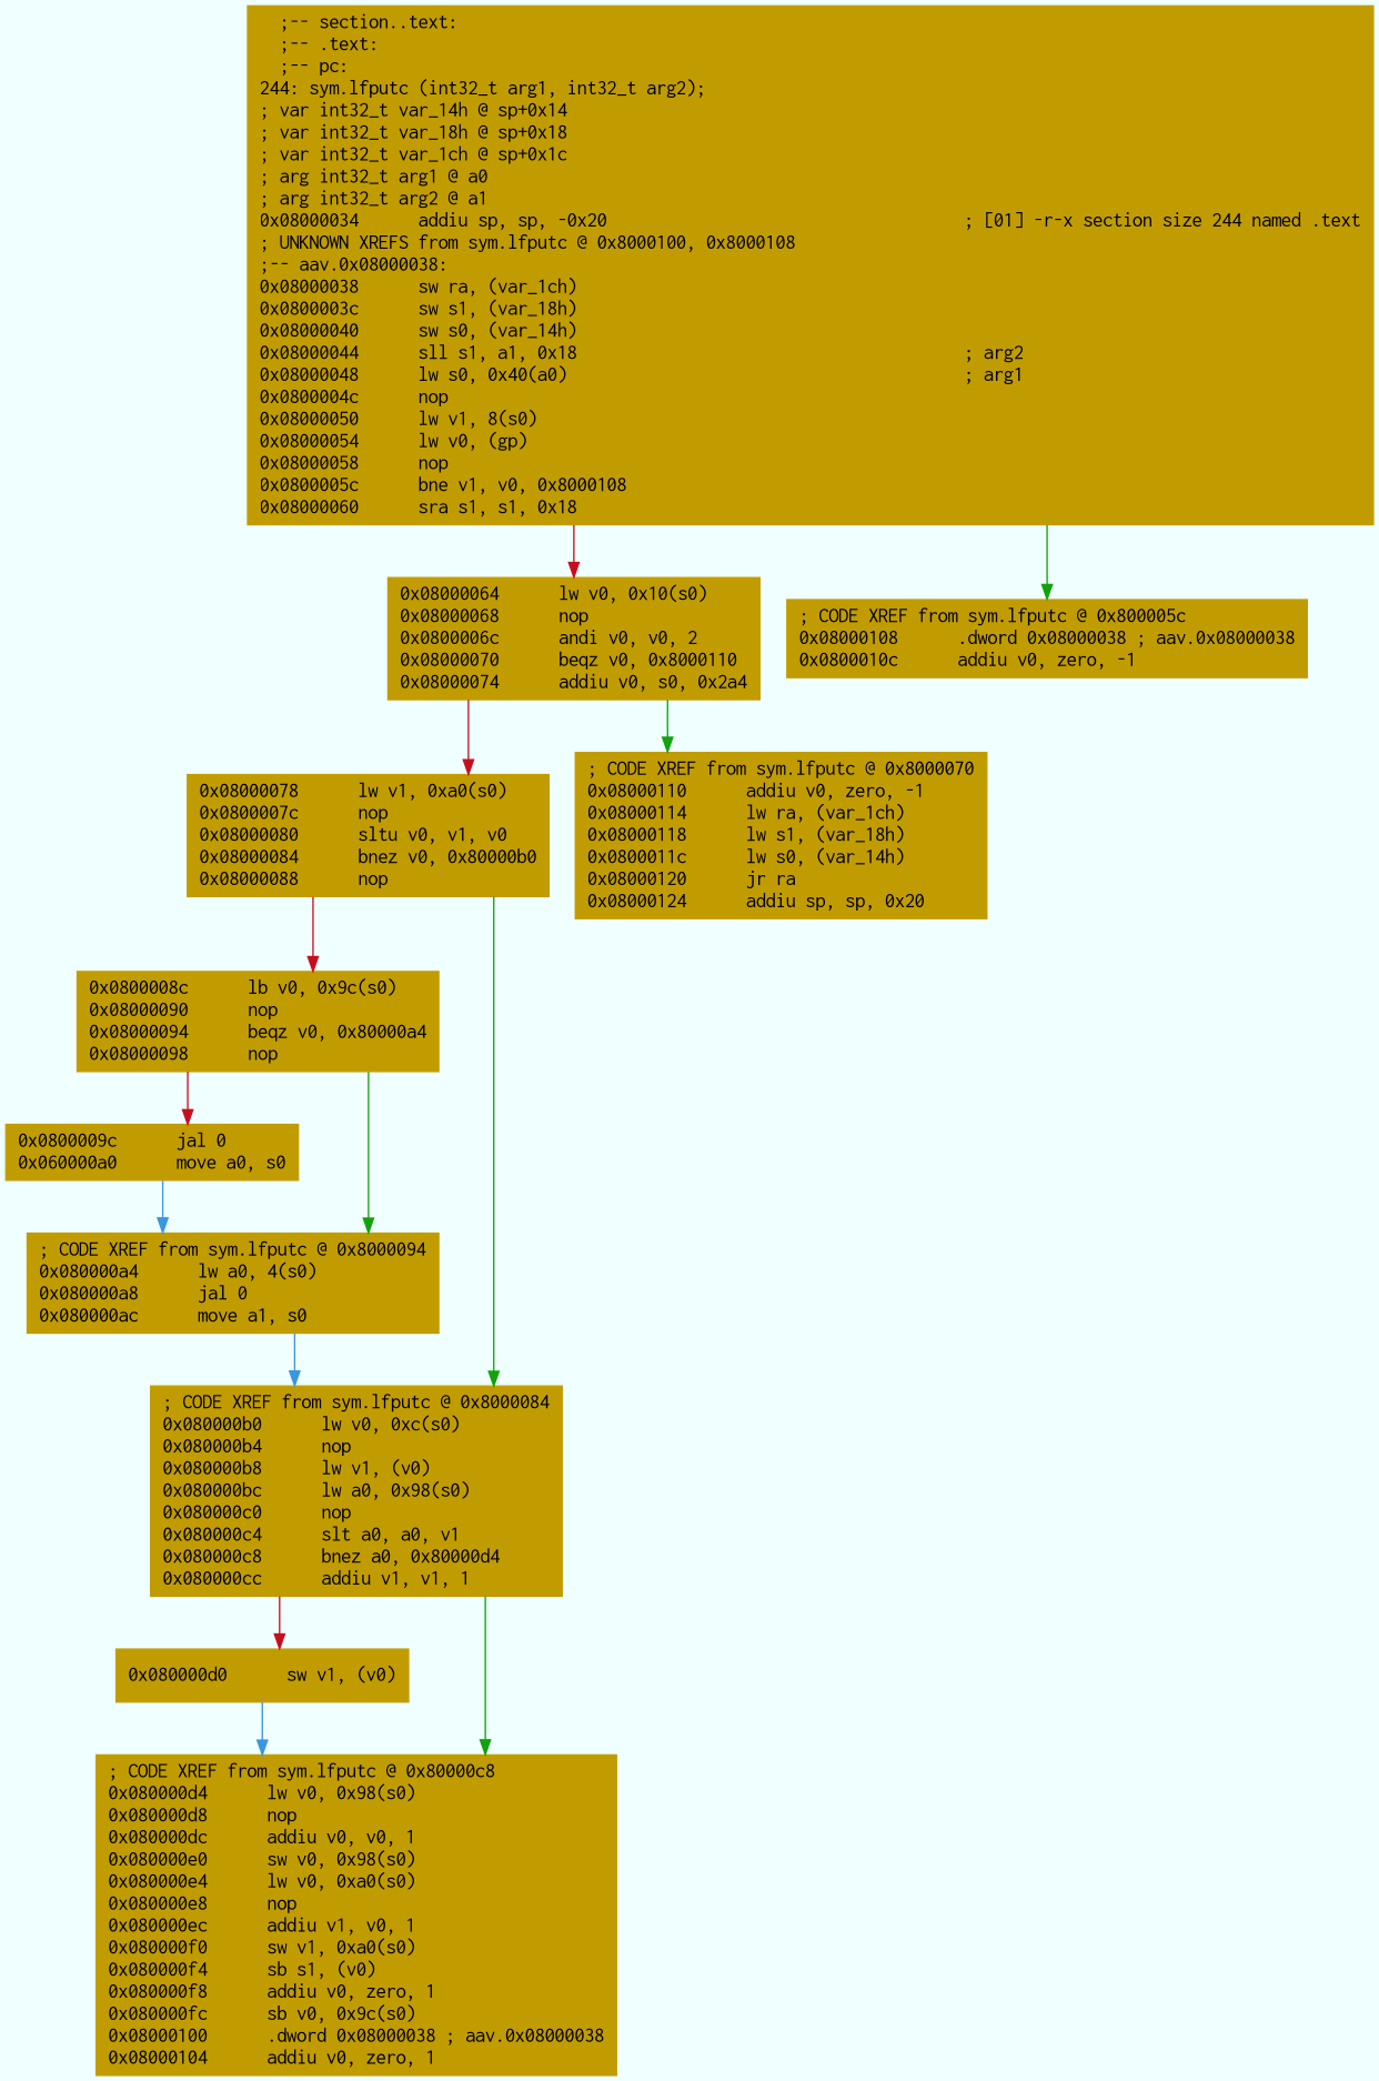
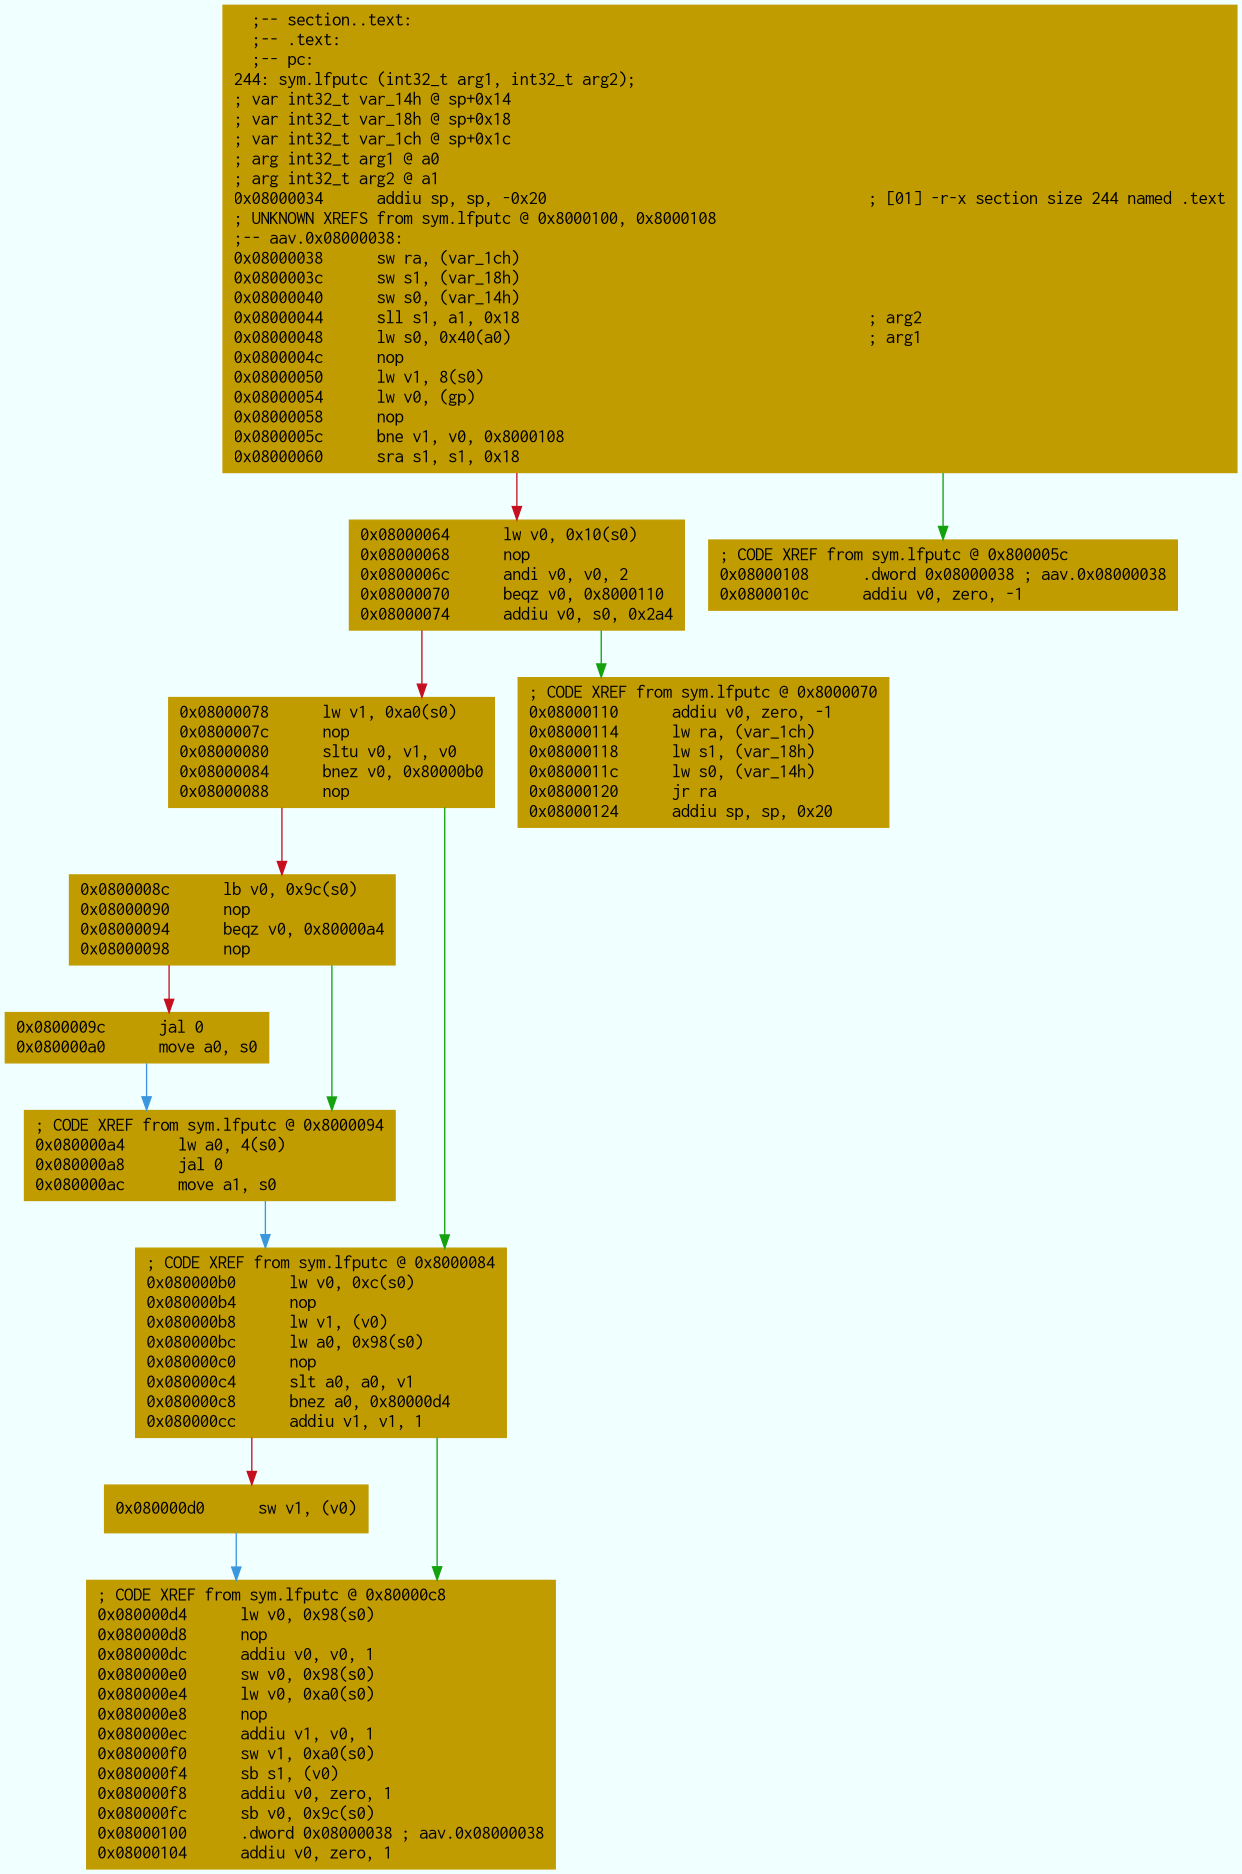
  digraph {
    bgcolor=azure
    fontname=Courier
    fontsize=8
    splines=ortho
    node [color="#c19c00" fillcolor="#c19c00" fontname=Courier shape=box style=filled]
    edge [arrowhead=normal color="#c50f1f"]
    n1 [label="  ;-- section..text:\l  ;-- .text:\l  ;-- pc:\l244: sym.lfputc (int32_t arg1, int32_t arg2);\l; var int32_t var_14h @ sp+0x14\l; var int32_t var_18h @ sp+0x18\l; var int32_t var_1ch @ sp+0x1c\l; arg int32_t arg1 @ a0\l; arg int32_t arg2 @ a1\l0x08000034      addiu sp, sp, -0x20                                    ; [01] -r-x section size 244 named .text\l; UNKNOWN XREFS from sym.lfputc @ 0x8000100, 0x8000108\l;-- aav.0x08000038:\l0x08000038      sw ra, (var_1ch)\l0x0800003c      sw s1, (var_18h)\l0x08000040      sw s0, (var_14h)\l0x08000044      sll s1, a1, 0x18                                       ; arg2\l0x08000048      lw s0, 0x40(a0)                                        ; arg1\l0x0800004c      nop\l0x08000050      lw v1, 8(s0)\l0x08000054      lw v0, (gp)\l0x08000058      nop\l0x0800005c      bne v1, v0, 0x8000108\l0x08000060      sra s1, s1, 0x18\l"]
    n2 [label="0x08000064      lw v0, 0x10(s0)\l0x08000068      nop\l0x0800006c      andi v0, v0, 2\l0x08000070      beqz v0, 0x8000110\l0x08000074      addiu v0, s0, 0x2a4\l"]
    n3 [label="; CODE XREF from sym.lfputc @ 0x800005c\l0x08000108      .dword 0x08000038 ; aav.0x08000038\l0x0800010c      addiu v0, zero, -1\l"]
    n4 [label="0x08000078      lw v1, 0xa0(s0)\l0x0800007c      nop\l0x08000080      sltu v0, v1, v0\l0x08000084      bnez v0, 0x80000b0\l0x08000088      nop\l"]
    n5 [label="; CODE XREF from sym.lfputc @ 0x8000070\l0x08000110      addiu v0, zero, -1\l0x08000114      lw ra, (var_1ch)\l0x08000118      lw s1, (var_18h)\l0x0800011c      lw s0, (var_14h)\l0x08000120      jr ra\l0x08000124      addiu sp, sp, 0x20\l"]
    n6 [label="0x0800008c      lb v0, 0x9c(s0)\l0x08000090      nop\l0x08000094      beqz v0, 0x80000a4\l0x08000098      nop\l"]
    n7 [label="; CODE XREF from sym.lfputc @ 0x8000084\l0x080000b0      lw v0, 0xc(s0)\l0x080000b4      nop\l0x080000b8      lw v1, (v0)\l0x080000bc      lw a0, 0x98(s0)\l0x080000c0      nop\l0x080000c4      slt a0, a0, v1\l0x080000c8      bnez a0, 0x80000d4\l0x080000cc      addiu v1, v1, 1\l"]
-   n8 [label="0x0800009c      jal 0\l0x060000a0      move a0, s0\l"]
+   n8 [label="0x0800009c      jal 0\l0x080000a0      move a0, s0\l"]
    n9 [label="; CODE XREF from sym.lfputc @ 0x8000094\l0x080000a4      lw a0, 4(s0)\l0x080000a8      jal 0\l0x080000ac      move a1, s0\l"]
    n10 [label="0x080000d0      sw v1, (v0)\l"]
    n11 [label="; CODE XREF from sym.lfputc @ 0x80000c8\l0x080000d4      lw v0, 0x98(s0)\l0x080000d8      nop\l0x080000dc      addiu v0, v0, 1\l0x080000e0      sw v0, 0x98(s0)\l0x080000e4      lw v0, 0xa0(s0)\l0x080000e8      nop\l0x080000ec      addiu v1, v0, 1\l0x080000f0      sw v1, 0xa0(s0)\l0x080000f4      sb s1, (v0)\l0x080000f8      addiu v0, zero, 1\l0x080000fc      sb v0, 0x9c(s0)\l0x08000100      .dword 0x08000038 ; aav.0x08000038\l0x08000104      addiu v0, zero, 1\l"]
    n1 -> n2
    n1 -> n3 [color="#13a10e"]
    n2 -> n4
    n2 -> n5 [color="#13a10e"]
    n4 -> n6
    n4 -> n7 [color="#13a10e"]
    n6 -> n8
    n6 -> n9 [color="#13a10e"]
    n7 -> n10
    n7 -> n11 [color="#13a10e"]
    n8 -> n9 [color="#3a96dd"]
    n9 -> n7 [color="#3a96dd"]
    n10 -> n11 [color="#3a96dd"]
  }
